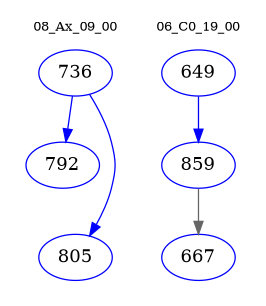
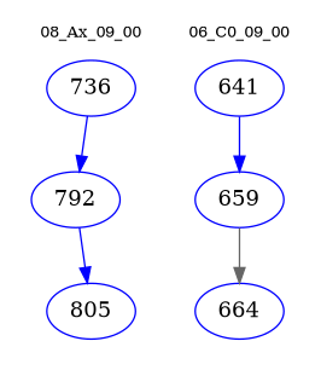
  digraph {
    node [color=blue]
    edge [color=blue]
    n1 [label=736]
    n2 [label=792]
    n3 [label=805]
-   n4 [label=649]
-   n5 [label=859]
-   n6 [label=667]
+   n4 [label=641]
+   n5 [label=659]
+   n6 [label=664]
    subgraph cluster_1 {
      color=white
      fontsize=10
      label="08_Ax_09_00"
      n1
      n2
      n3
    }
    subgraph cluster_2 {
      color=white
      fontsize=10
-     label="06_C0_19_00"
+     label="06_C0_09_00"
      n4
      n5
      n6
    }
    n1 -> n2
-   n1 -> n3
+   n2 -> n3
    n4 -> n5
    n5 -> n6 [color=gray40]
  }
